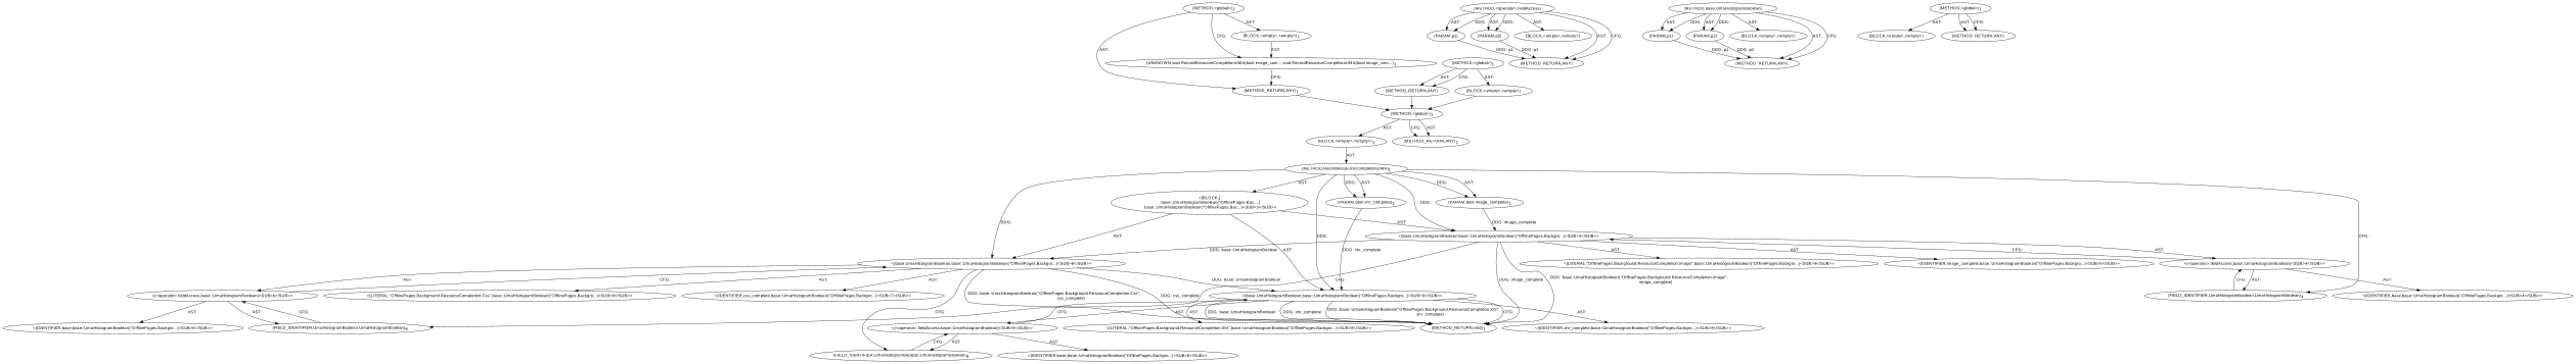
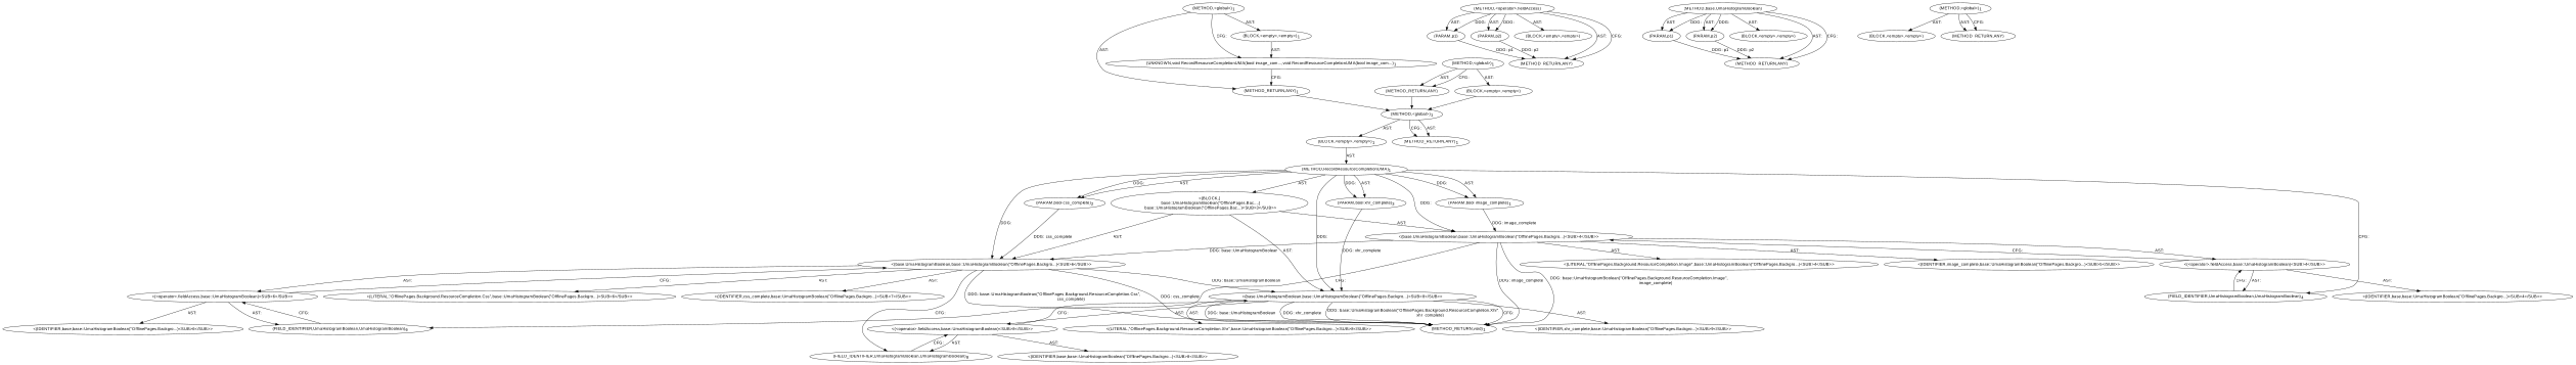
  digraph {
    fontname="Liberation Sans"
    node [fontname="Liberation Sans"]
    edge [fontname="Liberation Sans"]
    n1 [label=<(METHOD,&lt;global&gt;)<SUB>1</SUB>>]
    n2 [label=<(BLOCK,&lt;empty&gt;,&lt;empty&gt;)<SUB>1</SUB>>]
    n3 [label=<(METHOD_RETURN,ANY)<SUB>1</SUB>>]
    n4 [label=<(METHOD,RecordResourceCompletionUMA)<SUB>1</SUB>>]
    n5 [label=<(PARAM,bool image_complete)<SUB>1</SUB>>]
+   n6 [label=<(PARAM,bool css_complete)<SUB>2</SUB>>]
    n7 [label=<(PARAM,bool xhr_complete)<SUB>3</SUB>>]
    n8 [label="<(BLOCK,{\n  base::UmaHistogramBoolean(&quot;OfflinePages.Bac...,{\n  base::UmaHistogramBoolean(&quot;OfflinePages.Bac...)<SUB>3</SUB>>"]
    n9 [label="<(base.UmaHistogramBoolean,base::UmaHistogramBoolean(&quot;OfflinePages.Backgro...)<SUB>4</SUB>>"]
    n10 [label=<(FIELD_IDENTIFIER,UmaHistogramBoolean,UmaHistogramBoolean)<SUB>4</SUB>>]
    n11 [label="<(base.UmaHistogramBoolean,base::UmaHistogramBoolean(&quot;OfflinePages.Backgro...)<SUB>6</SUB>>"]
    n12 [label="<(base.UmaHistogramBoolean,base::UmaHistogramBoolean(&quot;OfflinePages.Backgro...)<SUB>8</SUB>>"]
    n13 [label=<(METHOD_RETURN,void)<SUB>1</SUB>>]
    n14 [label="<(&lt;operator&gt;.fieldAccess,base::UmaHistogramBoolean)<SUB>4</SUB>>"]
    n15 [label="<(LITERAL,&quot;OfflinePages.Background.ResourceCompletion.Image&quot;,base::UmaHistogramBoolean(&quot;OfflinePages.Backgro...)<SUB>4</SUB>>"]
    n16 [label="<(IDENTIFIER,image_complete,base::UmaHistogramBoolean(&quot;OfflinePages.Backgro...)<SUB>5</SUB>>"]
    n17 [label=<(FIELD_IDENTIFIER,UmaHistogramBoolean,UmaHistogramBoolean)<SUB>6</SUB>>]
    n18 [label="<(&lt;operator&gt;.fieldAccess,base::UmaHistogramBoolean)<SUB>6</SUB>>"]
    n19 [label="<(LITERAL,&quot;OfflinePages.Background.ResourceCompletion.Css&quot;,base::UmaHistogramBoolean(&quot;OfflinePages.Backgro...)<SUB>6</SUB>>"]
    n20 [label="<(IDENTIFIER,css_complete,base::UmaHistogramBoolean(&quot;OfflinePages.Backgro...)<SUB>7</SUB>>"]
    n21 [label=<(FIELD_IDENTIFIER,UmaHistogramBoolean,UmaHistogramBoolean)<SUB>8</SUB>>]
    n22 [label="<(&lt;operator&gt;.fieldAccess,base::UmaHistogramBoolean)<SUB>8</SUB>>"]
    n23 [label="<(LITERAL,&quot;OfflinePages.Background.ResourceCompletion.Xhr&quot;,base::UmaHistogramBoolean(&quot;OfflinePages.Backgro...)<SUB>8</SUB>>"]
    n24 [label="<(IDENTIFIER,xhr_complete,base::UmaHistogramBoolean(&quot;OfflinePages.Backgro...)<SUB>9</SUB>>"]
    n25 [label="<(IDENTIFIER,base,base::UmaHistogramBoolean(&quot;OfflinePages.Backgro...)<SUB>4</SUB>>"]
    n26 [label="<(IDENTIFIER,base,base::UmaHistogramBoolean(&quot;OfflinePages.Backgro...)<SUB>6</SUB>>"]
    n27 [label="<(IDENTIFIER,base,base::UmaHistogramBoolean(&quot;OfflinePages.Backgro...)<SUB>8</SUB>>"]
    n28 [label=<(METHOD,&lt;operator&gt;.fieldAccess)>]
    n29 [label=<(PARAM,p1)>]
    n30 [label=<(PARAM,p2)>]
    n31 [label=<(BLOCK,&lt;empty&gt;,&lt;empty&gt;)>]
    n32 [label=<(METHOD_RETURN,ANY)>]
    n33 [label=<(METHOD,base.UmaHistogramBoolean)>]
    n34 [label=<(PARAM,p1)>]
    n35 [label=<(PARAM,p2)>]
    n36 [label=<(BLOCK,&lt;empty&gt;,&lt;empty&gt;)>]
    n37 [label=<(METHOD_RETURN,ANY)>]
    n38 [label=<(METHOD,&lt;global&gt;)<SUB>1</SUB>>]
    n39 [label=<(BLOCK,&lt;empty&gt;,&lt;empty&gt;)>]
    n40 [label=<(METHOD_RETURN,ANY)>]
    n41 [label=<(METHOD,&lt;global&gt;)<SUB>1</SUB>>]
    n42 [label=<(BLOCK,&lt;empty&gt;,&lt;empty&gt;)<SUB>1</SUB>>]
    n43 [label=<(UNKNOWN,void RecordResourceCompletionUMA(bool image_com...,void RecordResourceCompletionUMA(bool image_com...)<SUB>1</SUB>>]
    n44 [label=<(METHOD_RETURN,ANY)<SUB>1</SUB>>]
    n45 [label=<(METHOD,&lt;global&gt;)<SUB>1</SUB>>]
    n46 [label=<(BLOCK,&lt;empty&gt;,&lt;empty&gt;)>]
    n47 [label=<(METHOD_RETURN,ANY)>]
    n1 -> n2 [label="AST: "]
    n1 -> n3 [label="AST: "]
    n1 -> n3 [label="CFG: "]
    n2 -> n4 [label="AST: "]
    n4 -> n5 [label="AST: "]
    n4 -> n5 [label="DDG: "]
+   n4 -> n6 [label="AST: "]
+   n4 -> n6 [label="DDG: "]
    n4 -> n7 [label="AST: "]
    n4 -> n7 [label="DDG: "]
    n4 -> n8 [label="AST: "]
    n4 -> n9 [label="DDG: "]
    n4 -> n10 [label="CFG: "]
    n4 -> n11 [label="DDG: "]
    n4 -> n12 [label="DDG: "]
    n5 -> n9 [label="DDG: image_complete"]
+   n6 -> n11 [label="DDG: css_complete"]
    n7 -> n12 [label="DDG: xhr_complete"]
    n8 -> n9 [label="AST: "]
    n8 -> n11 [label="AST: "]
    n8 -> n12 [label="AST: "]
    n9 -> n11 [label="DDG: base::UmaHistogramBoolean"]
    n9 -> n13 [label="DDG: image_complete"]
    n9 -> n13 [label="DDG: base::UmaHistogramBoolean(&quot;OfflinePages.Background.ResourceCompletion.Image&quot;,\n                            image_complete)"]
    n9 -> n14 [label="AST: "]
    n9 -> n15 [label="AST: "]
    n9 -> n16 [label="AST: "]
    n9 -> n17 [label="CFG: "]
    n10 -> n14 [label="CFG: "]
    n11 -> n12 [label="DDG: base::UmaHistogramBoolean"]
    n11 -> n13 [label="DDG: css_complete"]
    n11 -> n13 [label="DDG: base::UmaHistogramBoolean(&quot;OfflinePages.Background.ResourceCompletion.Css&quot;,\n                            css_complete)"]
    n11 -> n18 [label="AST: "]
    n11 -> n19 [label="AST: "]
    n11 -> n20 [label="AST: "]
    n11 -> n21 [label="CFG: "]
    n12 -> n13 [label="CFG: "]
    n12 -> n13 [label="DDG: base::UmaHistogramBoolean"]
    n12 -> n13 [label="DDG: xhr_complete"]
    n12 -> n13 [label="DDG: base::UmaHistogramBoolean(&quot;OfflinePages.Background.ResourceCompletion.Xhr&quot;,\n                            xhr_complete)"]
    n12 -> n22 [label="AST: "]
    n12 -> n23 [label="AST: "]
    n12 -> n24 [label="AST: "]
    n14 -> n9 [label="CFG: "]
    n14 -> n10 [label="AST: "]
    n14 -> n25 [label="AST: "]
    n17 -> n18 [label="CFG: "]
    n18 -> n11 [label="CFG: "]
    n18 -> n17 [label="AST: "]
    n18 -> n26 [label="AST: "]
    n21 -> n22 [label="CFG: "]
    n22 -> n12 [label="CFG: "]
    n22 -> n21 [label="AST: "]
    n22 -> n27 [label="AST: "]
    n28 -> n29 [label="AST: "]
    n28 -> n29 [label="DDG: "]
    n28 -> n30 [label="AST: "]
    n28 -> n30 [label="DDG: "]
    n28 -> n31 [label="AST: "]
    n28 -> n32 [label="AST: "]
    n28 -> n32 [label="CFG: "]
    n29 -> n32 [label="DDG: p1"]
    n30 -> n32 [label="DDG: p2"]
    n33 -> n34 [label="AST: "]
    n33 -> n34 [label="DDG: "]
    n33 -> n35 [label="AST: "]
    n33 -> n35 [label="DDG: "]
    n33 -> n36 [label="AST: "]
    n33 -> n37 [label="AST: "]
    n33 -> n37 [label="CFG: "]
    n34 -> n37 [label="DDG: p1"]
    n35 -> n37 [label="DDG: p2"]
    n38 -> n39 [label="AST: "]
    n38 -> n40 [label="AST: "]
    n38 -> n40 [label="CFG: "]
    n41 -> n42 [label="AST: "]
    n41 -> n43 [label="CFG: "]
    n41 -> n44 [label="AST: "]
    n42 -> n43 [label="AST: "]
    n43 -> n44 [label="CFG: "]
    n44 -> n1
    n45 -> n46 [label="AST: "]
    n45 -> n47 [label="AST: "]
    n45 -> n47 [label="CFG: "]
    n46 -> n1
    n47 -> n1
  }
